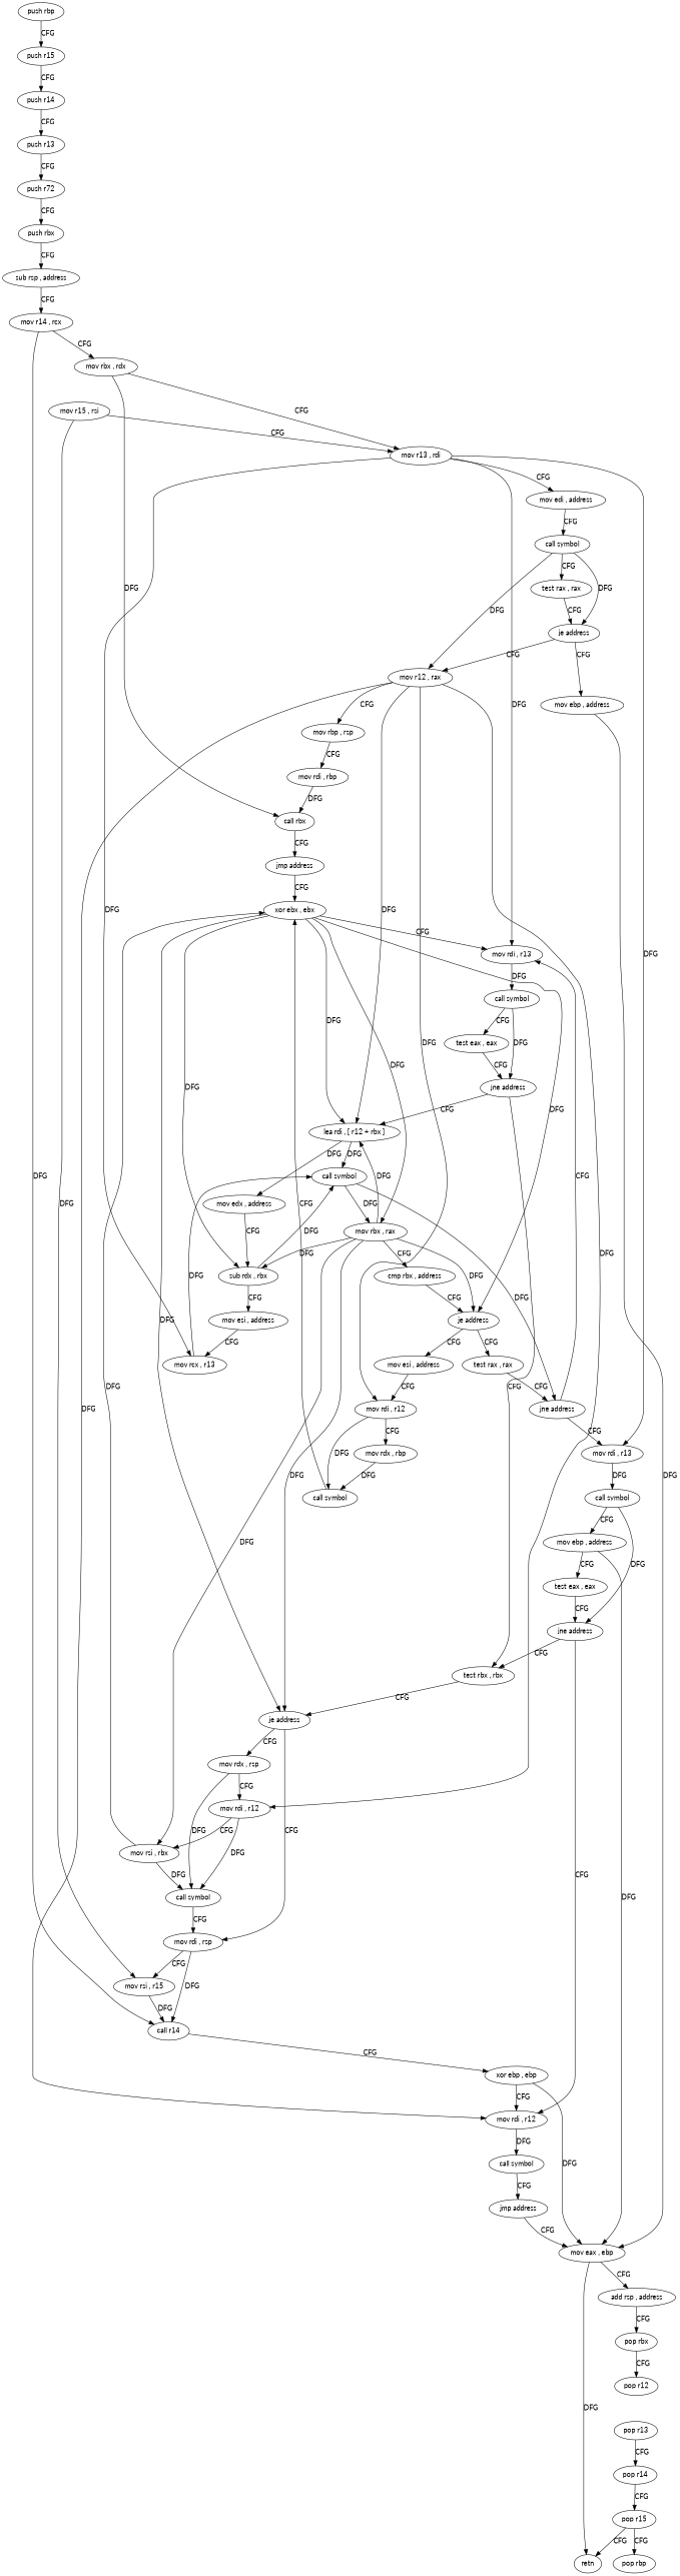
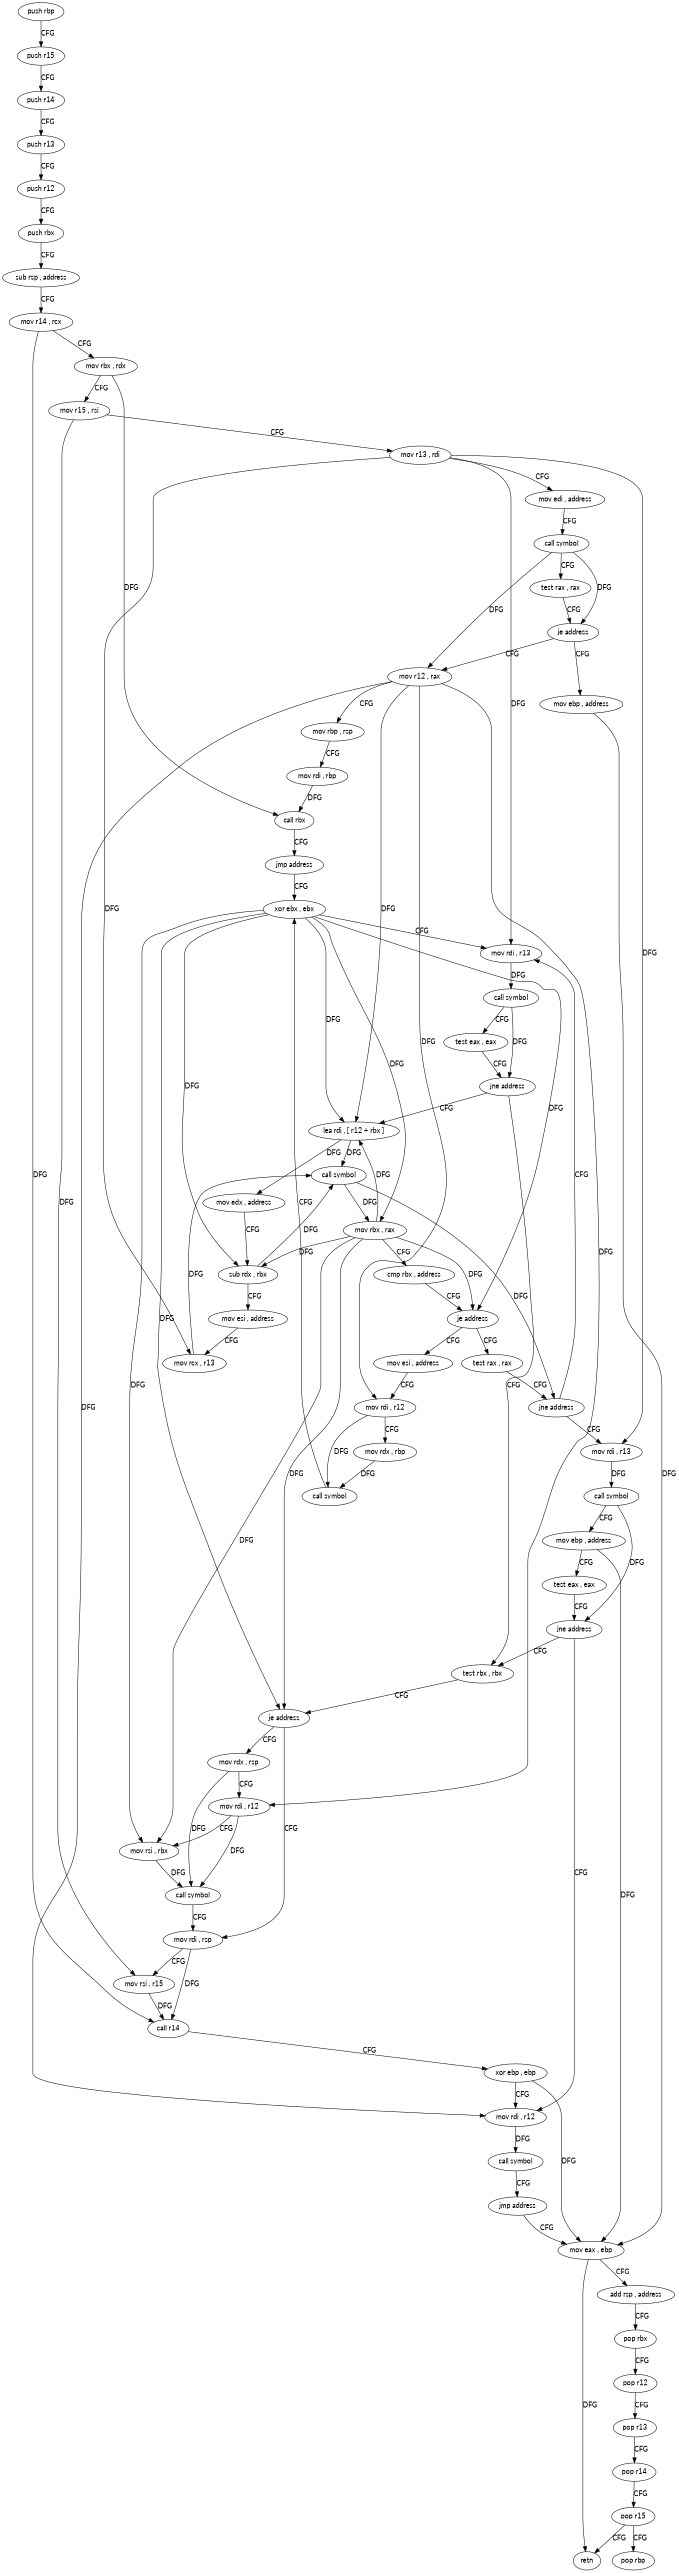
  digraph {
    fontname=Lato
    node [fontname=Lato]
    edge [fontname=Lato]
    n1 [label="push rbp"]
    n2 [label="push r15"]
    n3 [label="push r14"]
    n4 [label="push r13"]
-   n5 [label="push r72"]
+   n5 [label="push r12"]
    n6 [label="push rbx"]
    n7 [label="sub rsp , address"]
    n8 [label="mov r14 , rcx"]
    n9 [label="mov rbx , rdx"]
    n10 [label="call r14"]
    n11 [label="mov r15 , rsi"]
    n12 [label="call rbx"]
    n13 [label="xor ebp , ebp"]
    n14 [label="mov r13 , rdi"]
    n15 [label="mov rsi , r15"]
    n16 [label="jmp address"]
    n17 [label="mov edi , address"]
    n18 [label="mov rdi , r13"]
    n19 [label="mov rcx , r13"]
    n20 [label="mov rdi , r13"]
    n21 [label="call symbol"]
    n22 [label="call symbol"]
    n23 [label="call symbol"]
    n24 [label="call symbol"]
    n25 [label="test rax , rax"]
    n26 [label="je address"]
    n27 [label="mov r12 , rax"]
    n28 [label="mov ebp , address"]
    n29 [label="mov rbp , rsp"]
    n30 [label="lea rdi , [ r12 + rbx ]"]
    n31 [label="mov rdi , r12"]
    n32 [label="mov rdi , r12"]
    n33 [label="mov rdi , r12"]
    n34 [label="mov eax , ebp"]
    n35 [label="add rsp , address"]
    n36 [label=retn]
    n37 [label="mov rdi , rbp"]
    n38 [label="mov edx , address"]
    n39 [label="call symbol"]
    n40 [label="mov rsi , rbx"]
    n41 [label="call symbol"]
    n42 [label="mov rdx , rbp"]
    n43 [label="call symbol"]
    n44 [label="pop rbx"]
    n45 [label="xor ebx , ebx"]
    n46 [label="je address"]
    n47 [label="sub rdx , rbx"]
    n48 [label="mov rbx , rax"]
    n49 [label="je address"]
    n50 [label="mov rdi , rsp"]
    n51 [label="mov rdx , rsp"]
    n52 [label="mov esi , address"]
    n53 [label="cmp rbx , address"]
    n54 [label="mov esi , address"]
    n55 [label="test rax , rax"]
    n56 [label="test eax , eax"]
    n57 [label="jne address"]
    n58 [label="test rbx , rbx"]
    n59 [label="jne address"]
    n60 [label="jmp address"]
    n61 [label="mov ebp , address"]
    n62 [label="jne address"]
    n63 [label="pop r12"]
    n64 [label="pop r13"]
    n65 [label="pop r14"]
    n66 [label="pop r15"]
    n67 [label="pop rbp"]
    n68 [label="test eax , eax"]
    n1 -> n2 [label=CFG]
    n2 -> n3 [label=CFG]
    n3 -> n4 [label=CFG]
    n4 -> n5 [label=CFG]
    n5 -> n6 [label=CFG]
    n6 -> n7 [label=CFG]
    n7 -> n8 [label=CFG]
    n8 -> n9 [label=CFG]
    n8 -> n10 [label=DFG]
-   n9 -> n14 [label=CFG]
+   n9 -> n11 [label=CFG]
    n9 -> n12 [label=DFG]
    n10 -> n13 [label=CFG]
    n11 -> n14 [label=CFG]
    n11 -> n15 [label=DFG]
    n12 -> n16 [label=CFG]
    n13 -> n31 [label=CFG]
    n13 -> n34 [label=DFG]
    n14 -> n17 [label=CFG]
    n14 -> n18 [label=DFG]
    n14 -> n19 [label=DFG]
    n14 -> n20 [label=DFG]
    n15 -> n10 [label=DFG]
    n16 -> n45 [label=CFG]
    n17 -> n21 [label=CFG]
    n18 -> n22 [label=DFG]
    n19 -> n23 [label=DFG]
    n20 -> n24 [label=DFG]
    n21 -> n25 [label=CFG]
    n21 -> n26 [label=DFG]
    n21 -> n27 [label=DFG]
    n22 -> n56 [label=CFG]
    n22 -> n57 [label=DFG]
    n23 -> n48 [label=DFG]
    n23 -> n59 [label=DFG]
    n24 -> n61 [label=CFG]
    n24 -> n62 [label=DFG]
    n25 -> n26 [label=CFG]
    n26 -> n27 [label=CFG]
    n26 -> n28 [label=CFG]
    n27 -> n29 [label=CFG]
    n27 -> n30 [label=DFG]
    n27 -> n31 [label=DFG]
    n27 -> n32 [label=DFG]
    n27 -> n33 [label=DFG]
    n28 -> n34 [label=DFG]
    n29 -> n37 [label=CFG]
    n30 -> n23 [label=DFG]
    n30 -> n38 [label=DFG]
    n31 -> n39 [label=DFG]
    n32 -> n40 [label=CFG]
    n32 -> n41 [label=DFG]
    n33 -> n42 [label=CFG]
    n33 -> n43 [label=DFG]
    n34 -> n35 [label=CFG]
    n34 -> n36 [label=DFG]
    n35 -> n44 [label=CFG]
    n37 -> n12 [label=DFG]
    n38 -> n47 [label=CFG]
    n39 -> n60 [label=CFG]
    n40 -> n41 [label=DFG]
    n41 -> n50 [label=CFG]
    n42 -> n43 [label=DFG]
    n43 -> n45 [label=CFG]
    n44 -> n63 [label=CFG]
    n45 -> n18 [label=CFG]
    n45 -> n30 [label=DFG]
-   n40 -> n45 [label=DFG]
+   n45 -> n40 [label=DFG]
    n45 -> n46 [label=DFG]
    n45 -> n47 [label=DFG]
    n45 -> n48 [label=DFG]
    n45 -> n49 [label=DFG]
    n46 -> n50 [label=CFG]
    n46 -> n51 [label=CFG]
    n47 -> n23 [label=DFG]
    n47 -> n52 [label=CFG]
    n48 -> n30 [label=DFG]
    n48 -> n40 [label=DFG]
    n48 -> n46 [label=DFG]
    n48 -> n47 [label=DFG]
    n48 -> n49 [label=DFG]
    n48 -> n53 [label=CFG]
    n49 -> n54 [label=CFG]
    n49 -> n55 [label=CFG]
    n50 -> n10 [label=DFG]
    n50 -> n15 [label=CFG]
    n51 -> n32 [label=CFG]
    n51 -> n41 [label=DFG]
    n52 -> n19 [label=CFG]
    n53 -> n49 [label=CFG]
    n54 -> n33 [label=CFG]
    n55 -> n59 [label=CFG]
    n56 -> n57 [label=CFG]
    n57 -> n30 [label=CFG]
    n57 -> n58 [label=CFG]
    n58 -> n46 [label=CFG]
    n59 -> n18 [label=CFG]
    n59 -> n20 [label=CFG]
    n60 -> n34 [label=CFG]
    n61 -> n34 [label=DFG]
    n61 -> n68 [label=CFG]
    n62 -> n31 [label=CFG]
    n62 -> n58 [label=CFG]
+   n63 -> n64 [label=CFG]
    n64 -> n65 [label=CFG]
    n65 -> n66 [label=CFG]
    n66 -> n36 [label=CFG]
    n66 -> n67 [label=CFG]
    n68 -> n62 [label=CFG]
  }
